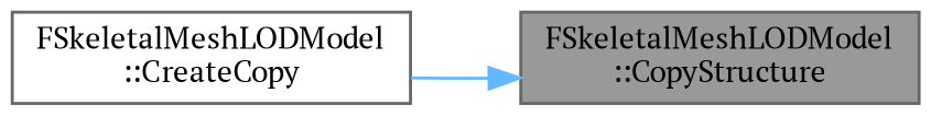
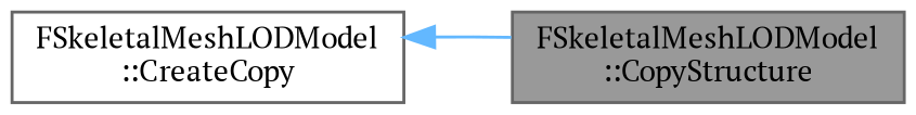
  digraph {
    rankdir=RL
    fontname="PT Serif"
    node [fontname="PT Serif" fontsize=10 shape=box style=filled]
    n1 [color=gray40 fillcolor=grey60 fontcolor=black height=0.2 label="FSkeletalMeshLODModel\l::CopyStructure" width=0.4]
    n2 [color=grey40 fillcolor=white height=0.2 label="FSkeletalMeshLODModel\l::CreateCopy" width=0.4]
-   n1 -> n2 [color=steelblue1 dir=back fontname="PT Serif" fontsize=10 labelfontname=Helvetica labelfontsize=10 style=solid]
+   n2 -> n1 [color=steelblue1 dir=back fontname="PT Serif" fontsize=10 labelfontname=Helvetica labelfontsize=10 style=solid]
  }
